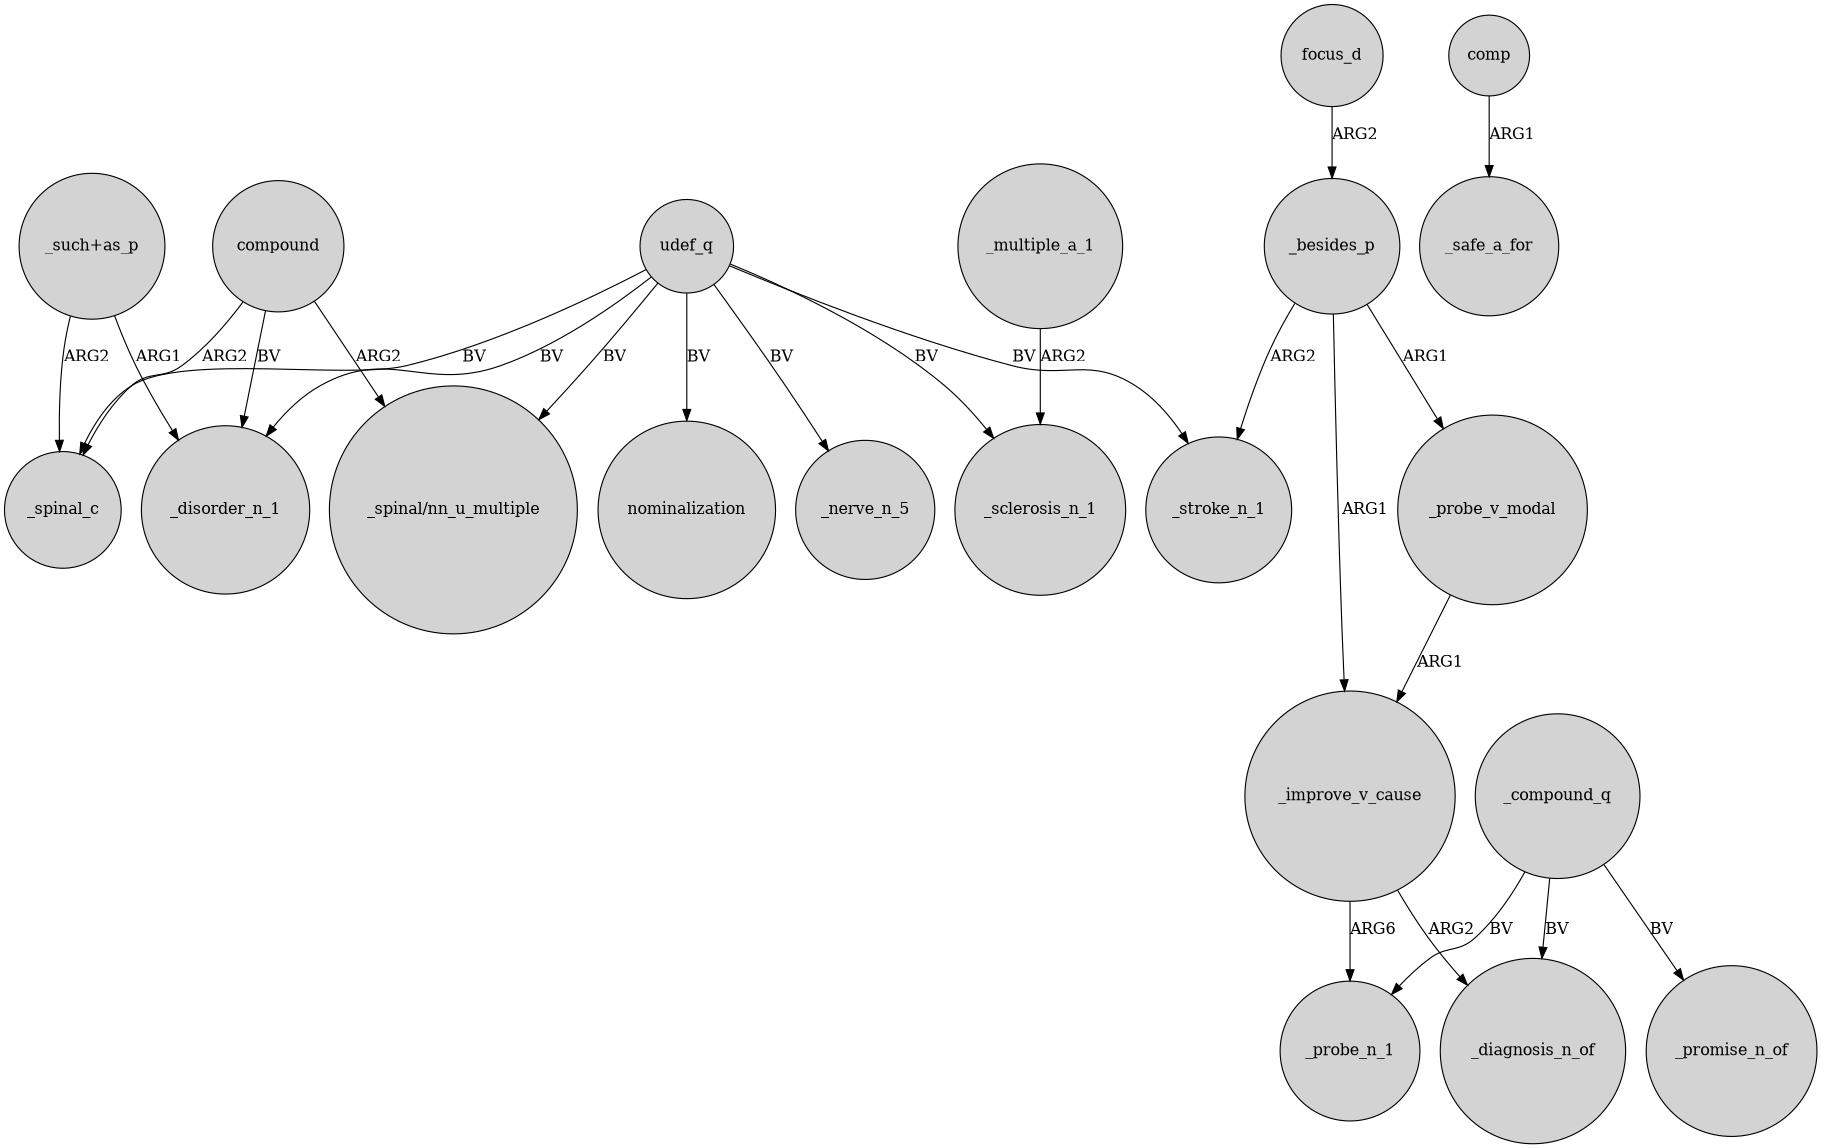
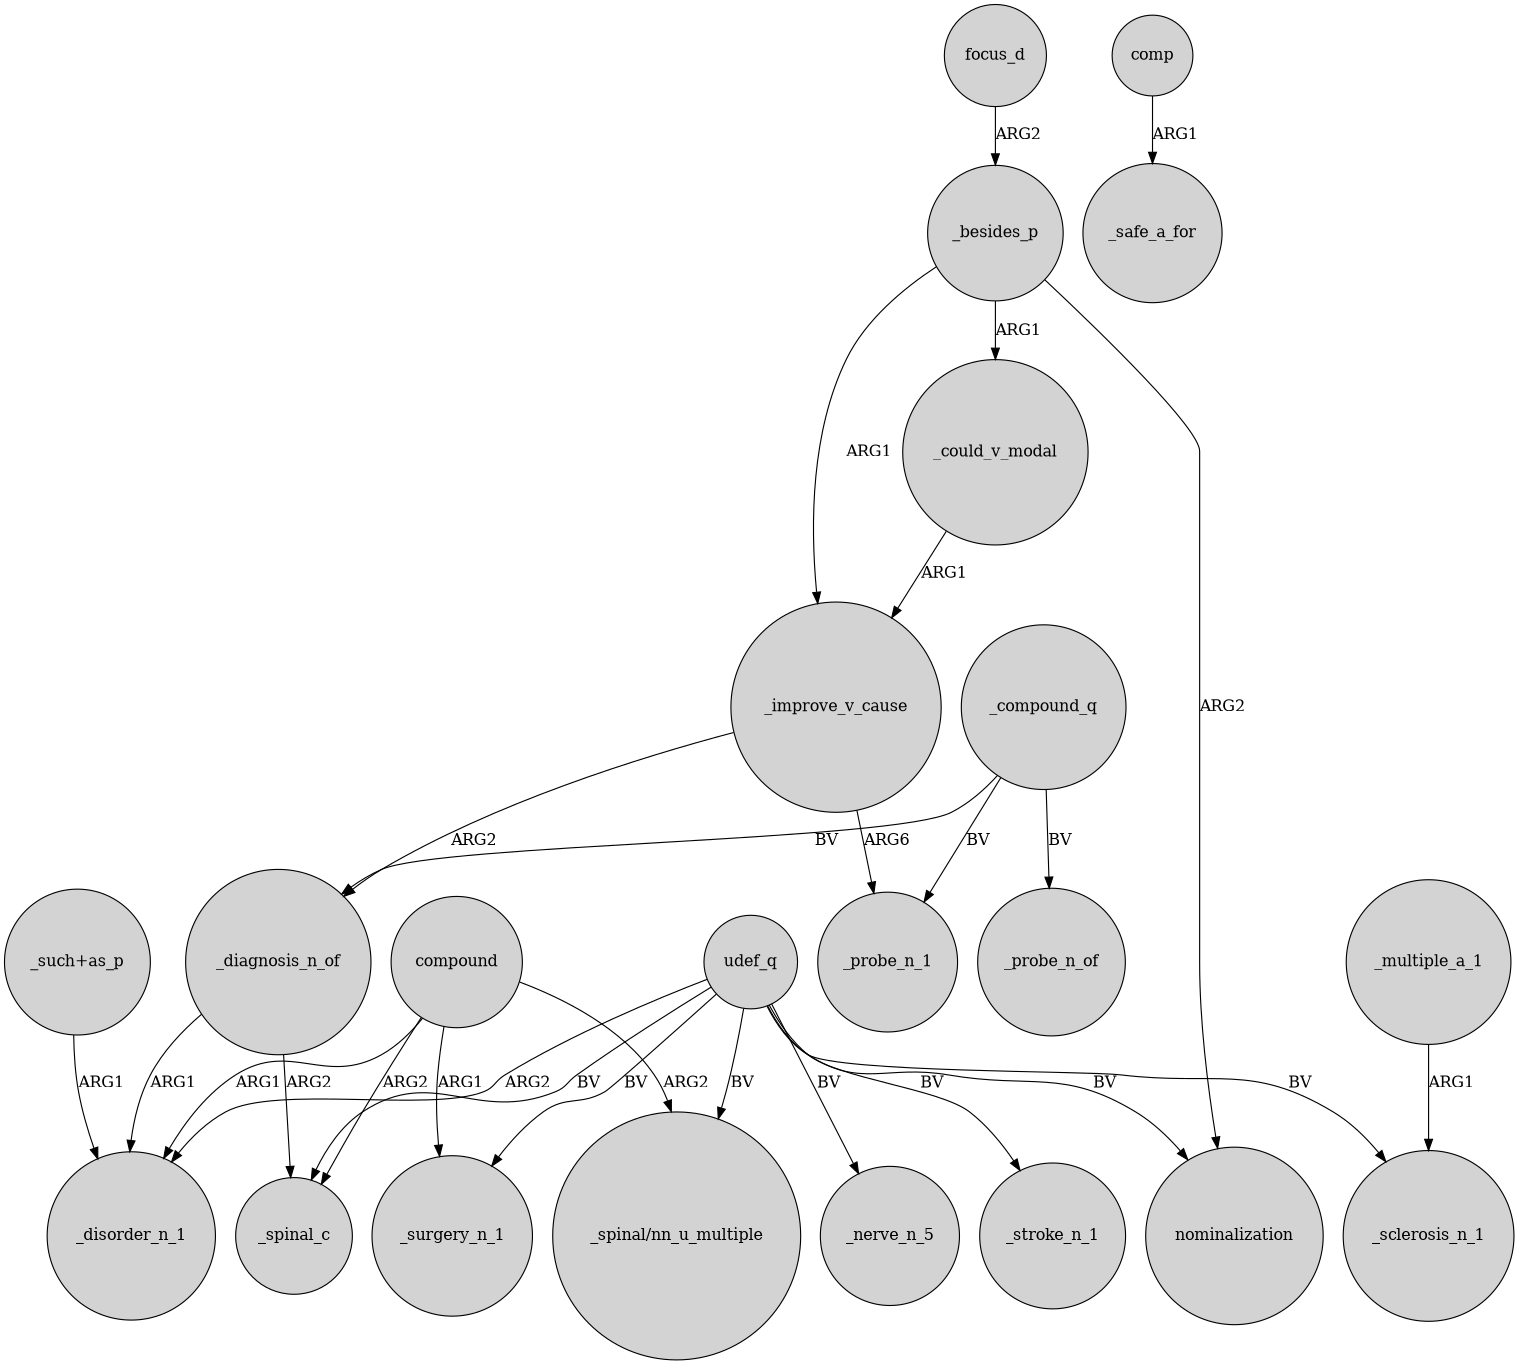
  digraph {
    node [shape=circle style=filled]
    compound
+   _surgery_n_1
    n3 [label="_spinal/nn_u_multiple"]
    _disorder_n_1
    n5 [label=_spinal_c]
    _improve_v_cause
    _probe_n_1
    _diagnosis_n_of
    udef_q
    nominalization
    n11 [label=_nerve_n_5]
    _stroke_n_1
    _sclerosis_n_1
    "_such+as_p"
    focus_d
    _besides_p
-   _could_v_modal [label=_probe_v_modal]
+   _could_v_modal
    n18 [label=_compound_q]
-   _promise_n_of
+   _promise_n_of [label=_probe_n_of]
    _multiple_a_1
    comp
    _safe_a_for
+   compound -> _surgery_n_1 [label=ARG1]
    compound -> n3 [label=ARG2]
-   compound -> _disorder_n_1 [label=BV]
+   compound -> _disorder_n_1 [label=ARG1]
    compound -> n5 [label=ARG2]
    _improve_v_cause -> _probe_n_1 [label=ARG6]
    _improve_v_cause -> _diagnosis_n_of [label=ARG2]
+   _diagnosis_n_of -> _disorder_n_1 [label=ARG1]
+   udef_q -> _surgery_n_1 [label=BV]
    udef_q -> n3 [label=BV]
-   udef_q -> _disorder_n_1 [label=BV]
+   udef_q -> _disorder_n_1 [label=ARG2]
    udef_q -> n5 [label=BV]
    udef_q -> nominalization [label=BV]
    udef_q -> n11 [label=BV]
    udef_q -> _stroke_n_1 [label=BV]
    udef_q -> _sclerosis_n_1 [label=BV]
    "_such+as_p" -> _disorder_n_1 [label=ARG1]
-   "_such+as_p" -> n5 [label=ARG2]
+   _diagnosis_n_of -> n5 [label=ARG2]
    focus_d -> _besides_p [label=ARG2]
    _besides_p -> _improve_v_cause [label=ARG1]
-   _besides_p -> _stroke_n_1 [label=ARG2]
+   _besides_p -> nominalization [label=ARG2]
    _besides_p -> _could_v_modal [label=ARG1]
    _could_v_modal -> _improve_v_cause [label=ARG1]
    n18 -> _probe_n_1 [label=BV]
    n18 -> _diagnosis_n_of [label=BV]
    n18 -> _promise_n_of [label=BV]
-   _multiple_a_1 -> _sclerosis_n_1 [label=ARG2]
+   _multiple_a_1 -> _sclerosis_n_1 [label=ARG1]
    comp -> _safe_a_for [label=ARG1]
  }
